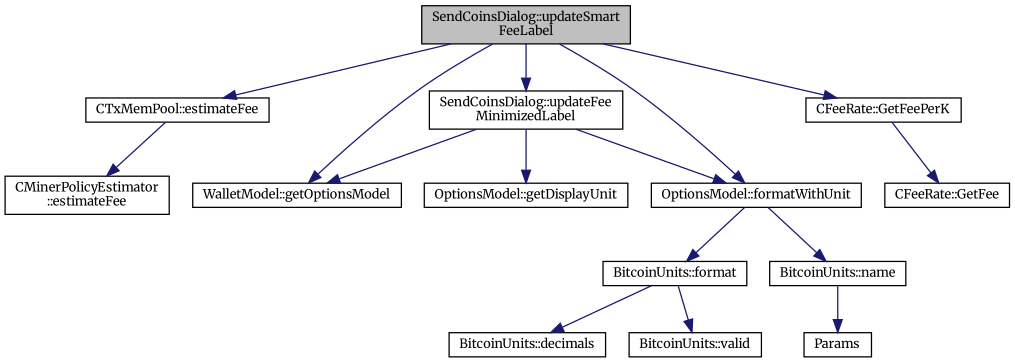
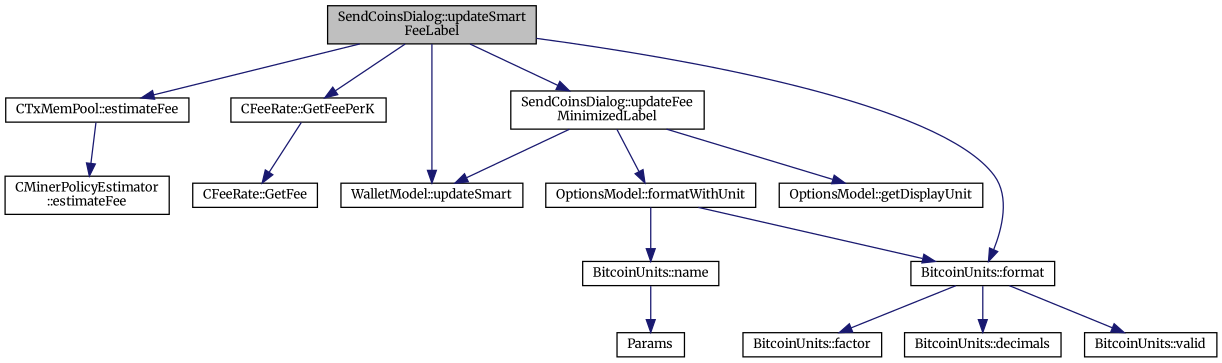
  digraph {
    fontname=Merriweather
    rankdir=TB
    node [color=black fillcolor=white fontname=Merriweather fontsize=10 shape=record style=filled]
    edge [color=midnightblue fontname=Merriweather fontsize=10 labelfontname=Helvetica labelfontsize=10 style=solid]
    n1 [fillcolor=grey75 fontcolor=black height=0.2 label="SendCoinsDialog::updateSmart\lFeeLabel" width=0.4]
-   n2 [height=0.2 label="WalletModel::getOptionsModel" width=0.4]
+   n2 [height=0.2 label="WalletModel::updateSmart" width=0.4]
    n3 [height=0.2 label="CTxMemPool::estimateFee" width=0.4]
    n4 [height=0.2 label="OptionsModel::formatWithUnit" width=0.4]
    n5 [height=0.2 label="CFeeRate::GetFeePerK" width=0.4]
    n6 [height=0.2 label="SendCoinsDialog::updateFee\lMinimizedLabel" width=0.4]
    n7 [height=0.2 label="CMinerPolicyEstimator\l::estimateFee" width=0.4]
    n8 [height=0.2 label="BitcoinUnits::format" width=0.4]
    n9 [height=0.2 label="BitcoinUnits::name" width=0.4]
    n10 [height=0.2 label="OptionsModel::getDisplayUnit" width=0.4]
    n11 [height=0.2 label="CFeeRate::GetFee" width=0.4]
    n12 [height=0.2 label="BitcoinUnits::valid" width=0.4]
+   n13 [height=0.2 label="BitcoinUnits::factor" width=0.4]
    n14 [height=0.2 label="BitcoinUnits::decimals" width=0.4]
    n15 [height=0.2 label=Params width=0.4]
    n1 -> n2
    n1 -> n3
-   n1 -> n4
+   n1 -> n8
    n1 -> n5
    n1 -> n6
    n3 -> n7
    n4 -> n8
    n4 -> n9
    n5 -> n11
    n6 -> n2
    n6 -> n4
    n6 -> n10
    n8 -> n12
+   n8 -> n13
    n8 -> n14
    n9 -> n15
  }
